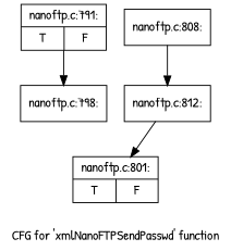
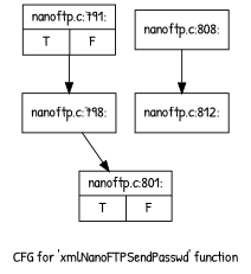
  digraph {
    fontname="Patrick Hand"
    label="CFG for 'xmlNanoFTPSendPasswd' function"
    node [fontname="Patrick Hand" shape=record]
    edge [fontname="Patrick Hand"]
    n1 [label="{nanoftp.c:791:|{<s0>T|<s1>F}}"]
    n2 [label="{nanoftp.c:798:}"]
    n3 [label="{nanoftp.c:801:|{<s0>T|<s1>F}}"]
    n4 [label="{nanoftp.c:808:}"]
    n5 [label="{nanoftp.c:812:}"]
    n1 -> n2
-   n5 -> n3
+   n2 -> n3
    n4 -> n5
  }
